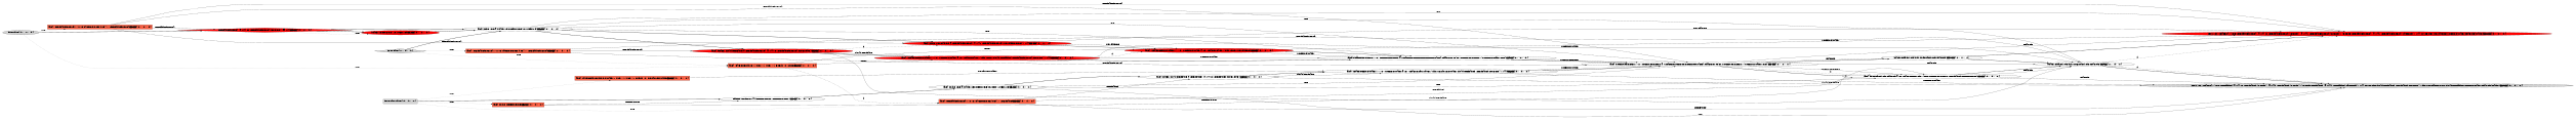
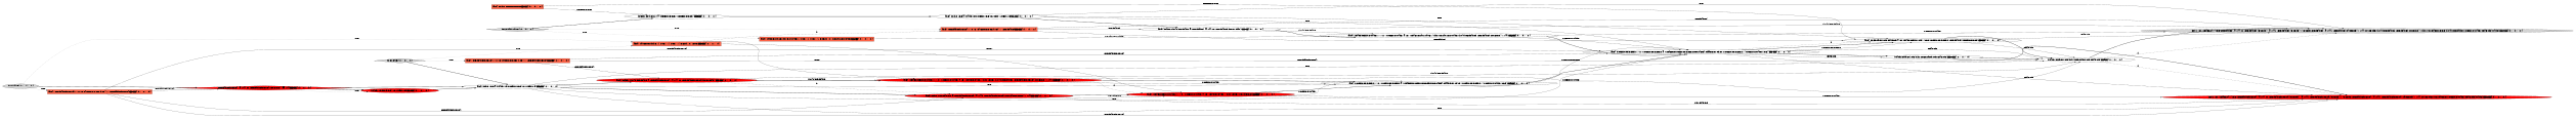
  digraph {
    fontname="DejaVu Sans Mono"
    rankdir=LR
    node [fillcolor=white fontname="DejaVu Sans Mono" shape=ellipse style=filled]
    edge [fontname="DejaVu Sans Mono" style=solid]
    n1 [fillcolor=red label="builder.newStoreName(MAPVALUES_NAME)@@@4@@@['0', '1', '0']"]
    n2 [label="final String name = builder.newProcessorName(MAPVALUES_NAME)@@@6@@@['1', '1', '0']"]
    n3 [fillcolor=red label="final boolean shouldMaterialize = materializedInternal != null && materializedInternal.isQueryable()@@@4@@@['1', '0', '0']"]
    n4 [label="builder.addGraphNode(this.streamsGraphNode,tableNode)@@@9@@@['1', '0', '1']"]
    n5 [fillcolor=red label="final String queryableName = materializedInternal != null? materializedInternal.queryableStoreName(): null@@@7@@@['0', '1', '0']"]
    n6 [label="final ProcessorParameters<K,VR> processorParameters = unsafeCastProcessorParametersToCompletelyDifferentType(new ProcessorParameters<>(processorSupplier,name))@@@9@@@['1', '1', '0']"]
    n7 [label="final ProcessorParameters<K,VR> processorParameters = unsafeCastProcessorParametersToCompletelyDifferentType(new ProcessorParameters<>(processorSupplier,name))@@@7@@@['1', '1', '1']"]
    n8 [fillcolor=red label="return new KTableImpl<>(name,materializedInternal != null && materializedInternal.keySerde() != null? materializedInternal.keySerde(): keySerde,materializedInternal != null? materializedInternal.valueSerde(): null,sourceNodes,queryableName,processorSupplier,tableNode,builder)@@@12@@@['0', '1', '0']"]
    n9 [fillcolor=red label="final KTableProcessorSupplier<K,V,VR> processorSupplier = new KTableMapValues<>(this,mapper,shouldMaterialize? materializedInternal.storeName(): null)@@@5@@@['1', '0', '0']"]
    n10 [fillcolor=red label="final KTableProcessorSupplier<K,V,VR> processorSupplier = new KTableMapValues<>(this,mapper,queryableName)@@@8@@@['0', '1', '0']"]
    n11 [fillcolor=lightgray label="return new KTableImpl<>(name,materialized != null && materialized.keySerde() != null? materialized.keySerde(): keySerde,materialized != null? materialized.valueSerde(): null,sourceNodes,shouldMaterialize? materialized.storeName(): this.queryableStoreName,shouldMaterialize,processorSupplier,tableNode,builder)@@@10@@@['0', '0', '1']"]
    n12 [fillcolor=tomato label="final String stateStoreNames@@@2@@@['0', '0', '1']" shape=box]
    n13 [label="Objects.requireNonNull(stateStoreNames,\"stateStoreNames\")@@@3@@@['0', '0', '1']"]
    n14 [label="final StreamsGraphNode tableNode = new TableProcessorNode<>(name,processorParameters,materialized,stateStoreNames)@@@8@@@['0', '0', '1']"]
    n15 [label="final String name = builder.newProcessorName(TRANSFORMVALUES_NAME)@@@4@@@['0', '0', '1']"]
    n16 [fillcolor=lightgray label="doMapValues['0', '1', '0']"]
    n17 [fillcolor=tomato label="final MaterializedInternal<K,VR,KeyValueStore<Bytes,byte((>> materializedInternal@@@2@@@['0', '1', '0']" shape=box]
    n18 [fillcolor=tomato label="final ValueMapperWithKey<? super K,? super V,? extends VR> mapper@@@2@@@['1', '1', '0']" shape=box]
    n19 [fillcolor=red label="materializedInternal != null && materializedInternal.storeName() == null@@@3@@@['0', '1', '0']" shape=diamond]
    n20 [fillcolor=tomato label="final MaterializedInternal<K,VR,KeyValueStore<Bytes,byte((>> materialized@@@2@@@['0', '0', '1']" shape=box]
    n21 [label="builder.addGraphNode(this.streamsGraphNode,tableNode)@@@11@@@['1', '1', '0']"]
    n22 [label="final boolean shouldMaterialize = materialized != null && materialized.isQueryable()@@@5@@@['0', '0', '1']"]
    n23 [label="final KTableProcessorSupplier<K,V,VR> processorSupplier = new KTableTransformValues<>(this,transformerSupplier,shouldMaterialize? materialized.storeName(): null)@@@6@@@['0', '0', '1']"]
    n24 [fillcolor=lightgray label="doMapValues['1', '0', '0']" shape=diamond]
    n25 [fillcolor=tomato label="final MaterializedInternal<K,VR,KeyValueStore<Bytes,byte((>> materializedInternal@@@2@@@['1', '0', '0']" shape=box]
-   n26 [fillcolor=lightgray label="doTransformValues['0', '0', '1']" shape=box]
+   n26 [fillcolor=lightgray label="doTransformValues['0', '0', '1']" shape=diamond]
    n27 [fillcolor=tomato label="final ValueTransformerWithKeySupplier<? super K,? super V,? extends VR> transformerSupplier@@@2@@@['0', '0', '1']" shape=box]
    n1 -> n2 [style=bold]
    n2 -> n3 [style=bold]
    n2 -> n4 [label=name]
    n2 -> n5 [style=bold]
    n2 -> n6 [label=name]
    n2 -> n7 [label=name]
    n2 -> n8 [label=name]
    n3 -> n4 [label=shouldMaterialize]
    n3 -> n5 [label=0 style=dashed]
    n3 -> n9 [label=shouldMaterialize]
    n3 -> n9 [style=bold]
    n4 -> n8 [label=0 style=dashed]
    n4 -> n11 [style=bold]
    n4 -> n11 [label=0 style=dashed]
    n5 -> n8 [label=queryableName]
    n5 -> n10 [style=bold]
    n5 -> n10 [label=queryableName]
    n6 -> n7 [label=processorParameters]
    n6 -> n7 [style=bold]
    n7 -> n4 [label=tableNode]
    n7 -> n8 [label=tableNode]
    n7 -> n14 [style=bold]
    n7 -> n14 [label=processorParameters]
    n7 -> n14 [label=0 style=dashed]
    n7 -> n21 [style=bold]
    n7 -> n21 [label=tableNode]
    n9 -> n4 [label=processorSupplier]
    n9 -> n6 [style=bold]
    n9 -> n6 [label=processorSupplier]
    n9 -> n10 [label=0 style=dashed]
    n10 -> n6 [style=bold]
    n10 -> n6 [label=processorSupplier]
    n10 -> n8 [label=processorSupplier]
    n12 -> n13 [label=stateStoreNames]
    n12 -> n14 [label=stateStoreNames]
    n13 -> n15 [style=bold]
    n14 -> n4 [style=bold]
    n14 -> n4 [label=tableNode]
    n14 -> n11 [label=tableNode]
    n15 -> n7 [label=name]
    n15 -> n11 [label=name]
    n15 -> n14 [label=name]
    n15 -> n22 [style=bold]
    n16 -> n17 [label=true style=dotted]
    n16 -> n18 [label=true style=dotted]
    n16 -> n19 [style=bold]
    n17 -> n5 [label=materializedInternal]
    n17 -> n7 [label=materializedInternal]
    n17 -> n8 [label=materializedInternal]
    n17 -> n19 [label=materializedInternal]
    n18 -> n9 [label=mapper]
    n18 -> n10 [label=mapper]
    n18 -> n20 [label=0 style=dashed]
    n19 -> n1 [style=bold]
    n19 -> n1 [label=true style=dotted]
    n19 -> n2 [style=bold]
    n20 -> n11 [label=materialized]
    n20 -> n14 [label=materialized]
    n20 -> n22 [label=materialized]
    n21 -> n4 [style=bold]
    n21 -> n8 [style=bold]
    n22 -> n11 [label=shouldMaterialize]
    n22 -> n23 [style=bold]
    n22 -> n23 [label=shouldMaterialize]
    n23 -> n7 [label=processorSupplier]
    n23 -> n7 [style=bold]
    n23 -> n11 [label=processorSupplier]
    n24 -> n2 [style=bold]
    n24 -> n18 [label=true style=dotted]
    n24 -> n25 [label=true style=dotted]
    n25 -> n3 [label=materializedInternal]
    n25 -> n4 [label=materializedInternal]
    n25 -> n7 [label=materializedInternal]
-   n26 -> n12 [label=true style=dotted]
    n26 -> n13 [style=bold]
    n26 -> n20 [label=true style=dotted]
    n26 -> n27 [label=true style=dotted]
    n27 -> n23 [label=transformerSupplier]
  }
